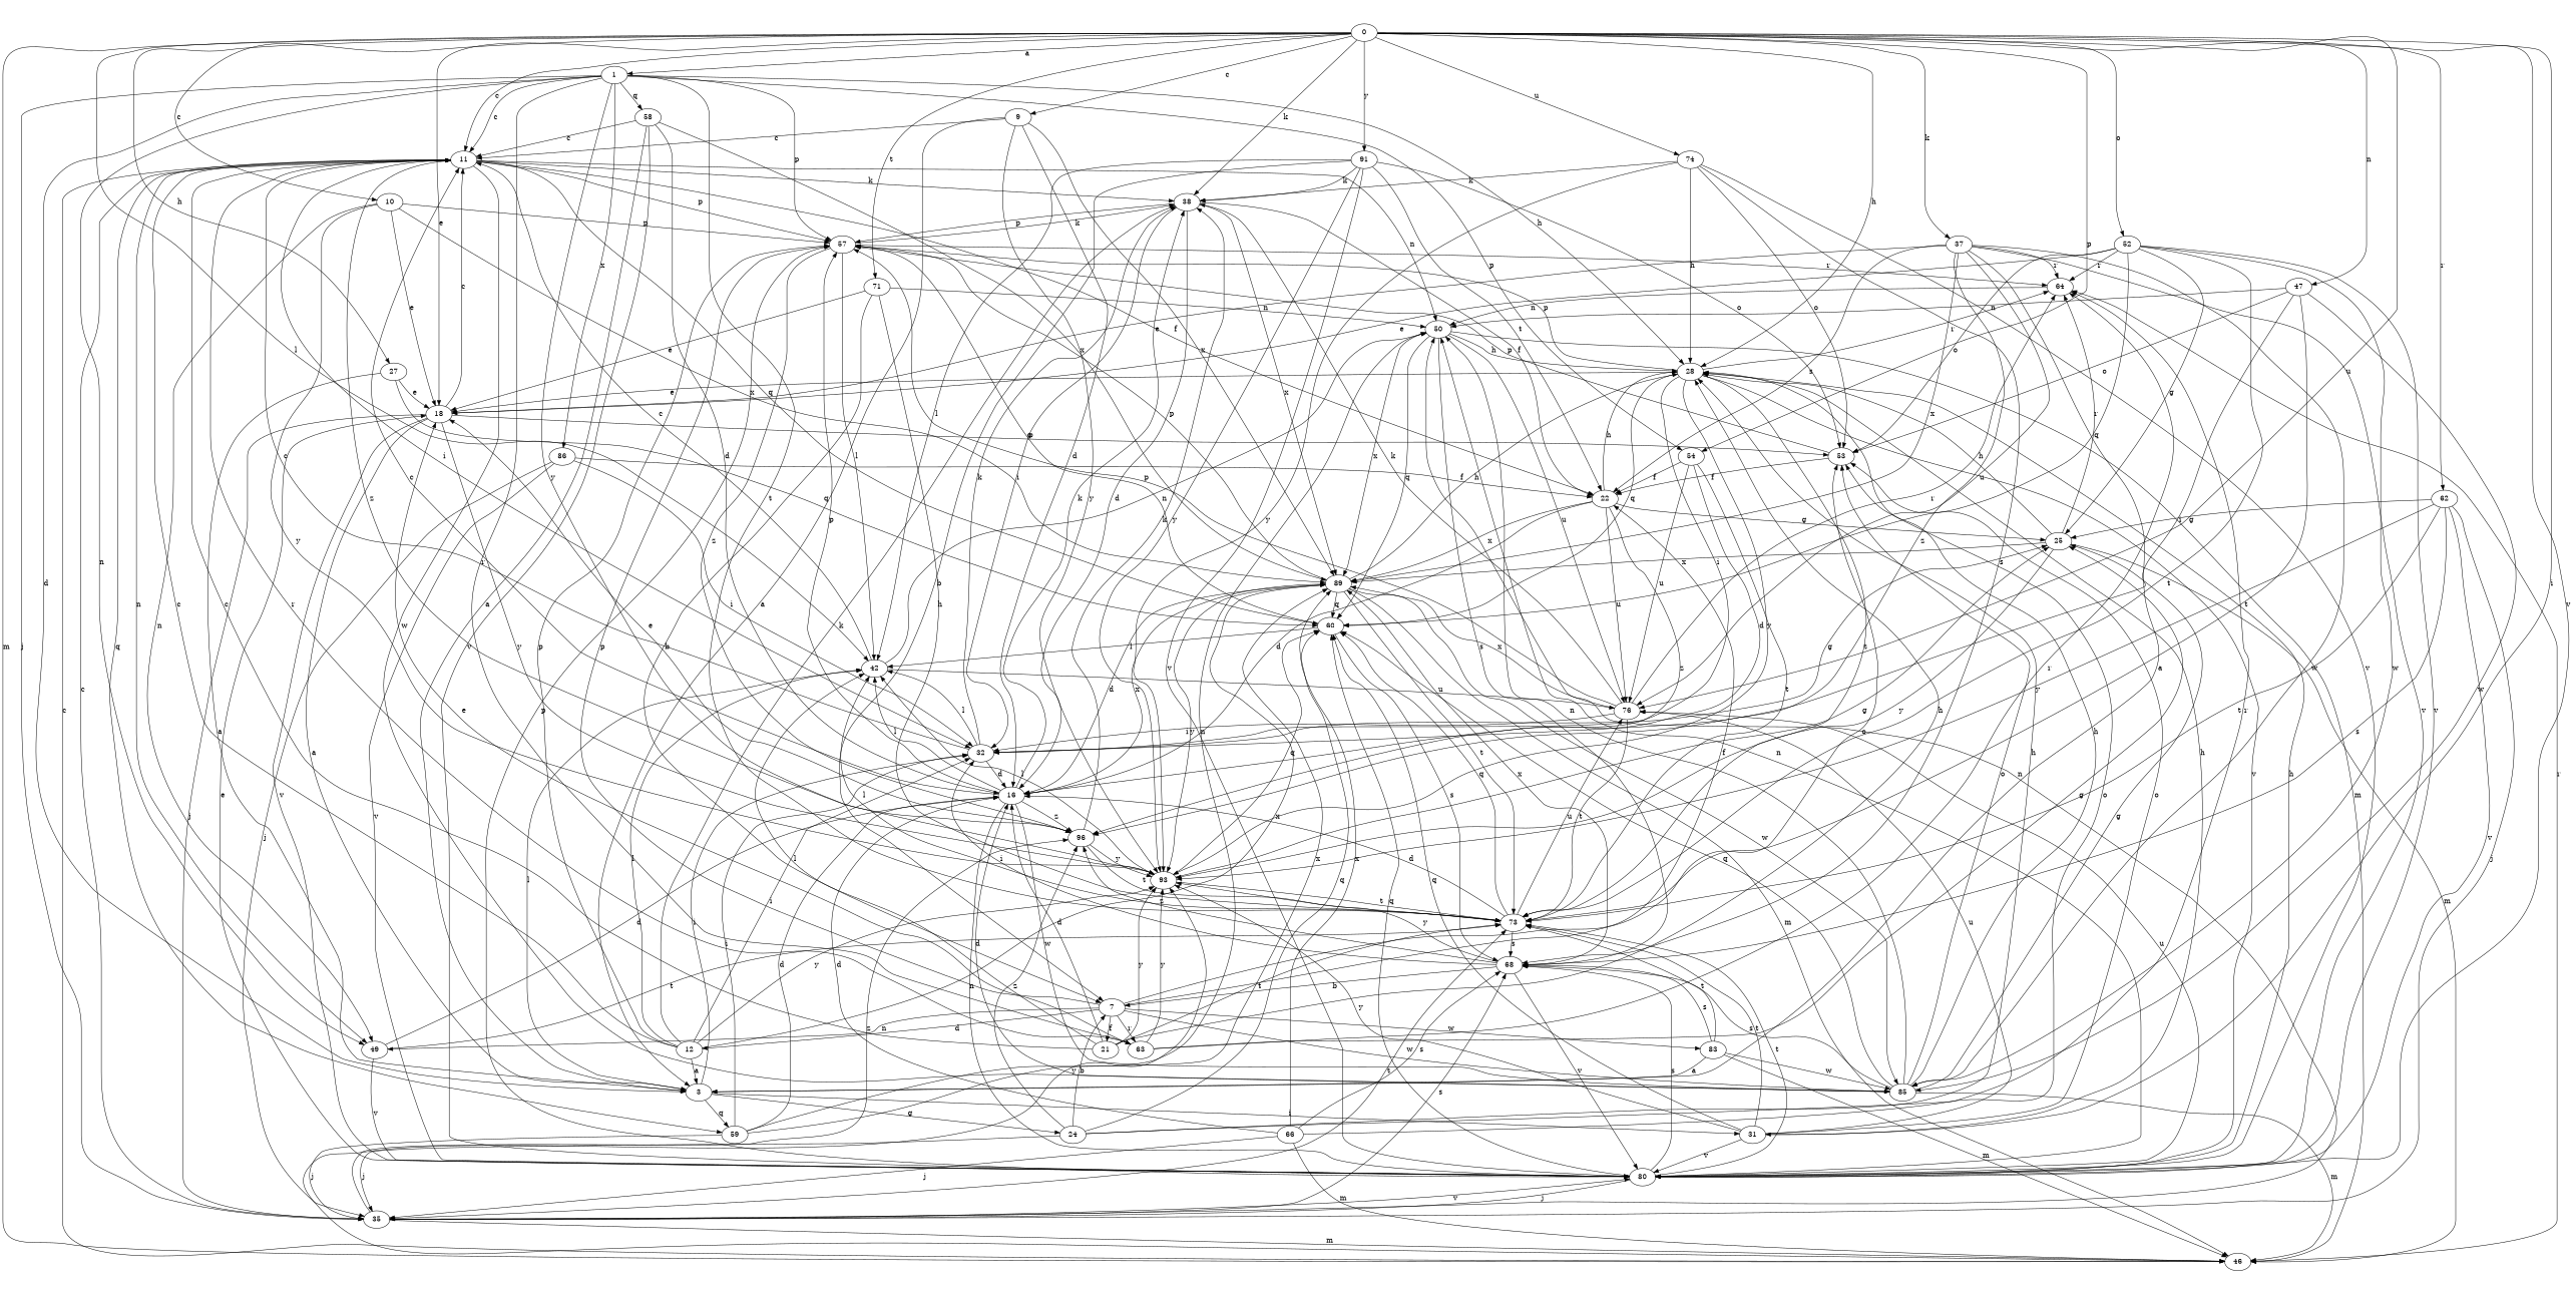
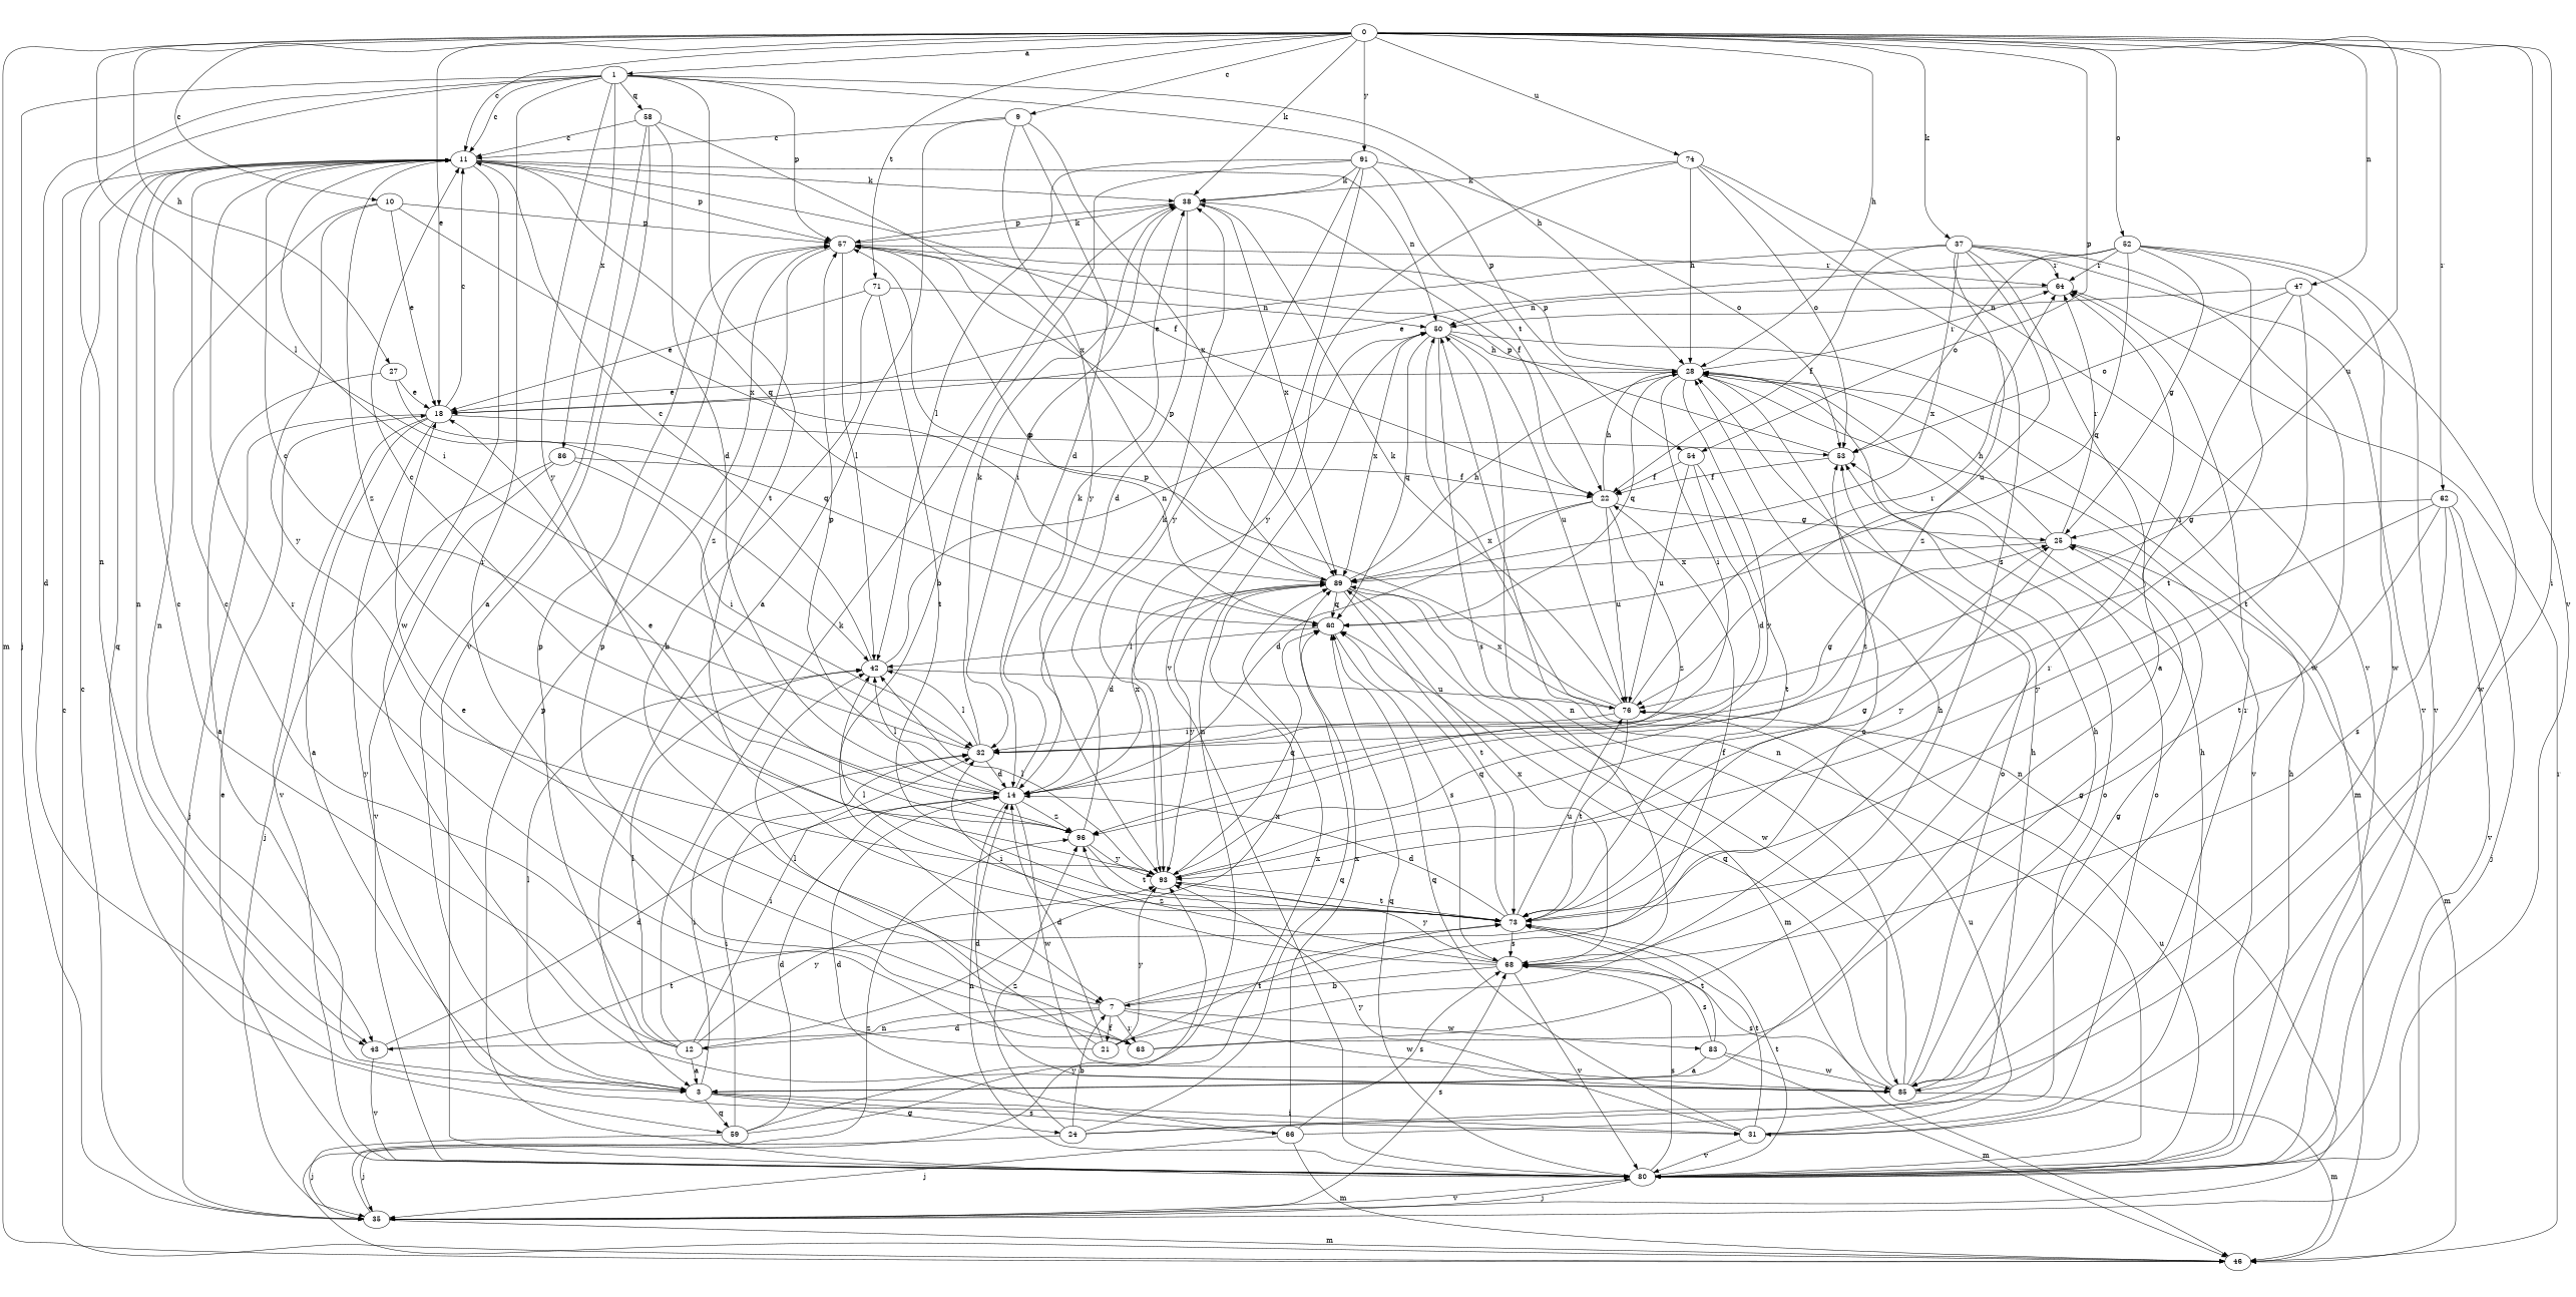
  strict digraph {
    0
    1
    9
    10
    11
    18
    27
    28
    31
    37
    38
    42
    46
    47
    52
    54
    62
    71
    74
    76
    80
    91
    3
    35
-   49
+   49 [label=43]
    57
    58
    63
    73
    86
    93
-   14 [label=16]
+   14
    89
    32
    59
    22
    85
    50
    60
    96
    53
    64
    25
    68
    7
    24
    66
    12
    21
    83
    0 -> 1 [label=a]
    0 -> 9 [label=c]
    0 -> 10 [label=c]
    0 -> 11 [label=c]
    0 -> 18 [label=e]
    0 -> 27 [label=h]
    0 -> 28 [label=h]
    0 -> 31 [label=i]
    0 -> 37 [label=k]
    0 -> 38 [label=k]
    0 -> 42 [label=l]
    0 -> 46 [label=m]
    0 -> 47 [label=n]
    0 -> 52 [label=o]
    0 -> 54 [label=p]
    0 -> 62 [label=r]
    0 -> 71 [label=t]
    0 -> 74 [label=u]
    0 -> 76 [label=u]
    0 -> 80 [label=v]
    0 -> 91 [label=y]
    1 -> 11 [label=c]
    1 -> 28 [label=h]
    1 -> 54 [label=p]
    1 -> 3 [label=d]
    1 -> 35 [label=j]
    1 -> 49 [label=n]
    1 -> 57 [label=p]
    1 -> 58 [label=q]
    1 -> 63 [label=r]
    1 -> 73 [label=t]
    1 -> 86 [label=x]
    1 -> 93 [label=y]
    9 -> 11 [label=c]
    9 -> 3 [label=a]
    9 -> 93 [label=y]
    9 -> 14 [label=d]
    9 -> 89 [label=x]
    10 -> 18 [label=e]
    10 -> 49 [label=n]
    10 -> 57 [label=p]
    10 -> 93 [label=y]
    10 -> 89 [label=x]
    11 -> 38 [label=k]
    11 -> 49 [label=n]
    11 -> 57 [label=p]
    11 -> 63 [label=r]
    11 -> 32 [label=i]
    11 -> 59 [label=q]
    11 -> 22 [label=f]
    11 -> 85 [label=w]
    11 -> 50 [label=n]
    11 -> 60 [label=q]
    11 -> 96 [label=z]
    18 -> 11 [label=c]
    18 -> 80 [label=v]
    18 -> 3 [label=a]
    18 -> 35 [label=j]
-   18 -> 93 [label=y]
+   18 -> 31 [label=y]
    18 -> 53 [label=o]
    27 -> 18 [label=e]
    27 -> 3 [label=a]
    27 -> 60 [label=q]
    28 -> 18 [label=e]
    28 -> 80 [label=v]
    28 -> 57 [label=p]
    28 -> 73 [label=t]
    28 -> 93 [label=y]
    28 -> 32 [label=i]
    28 -> 60 [label=q]
    28 -> 64 [label=r]
    31 -> 28 [label=h]
    31 -> 76 [label=u]
    31 -> 80 [label=v]
    31 -> 73 [label=t]
    31 -> 93 [label=y]
    31 -> 60 [label=q]
    31 -> 53 [label=o]
    37 -> 18 [label=e]
    37 -> 76 [label=u]
    37 -> 80 [label=v]
    37 -> 3 [label=a]
    37 -> 89 [label=x]
-   37 -> 22 [label=s]
+   37 -> 22 [label=f]
    37 -> 85 [label=w]
    37 -> 96 [label=z]
    37 -> 64 [label=r]
    38 -> 57 [label=p]
    38 -> 14 [label=d]
    38 -> 89 [label=x]
    38 -> 32 [label=i]
    38 -> 22 [label=f]
    42 -> 11 [label=c]
    42 -> 76 [label=u]
    42 -> 50 [label=n]
    46 -> 11 [label=c]
    46 -> 93 [label=y]
    46 -> 64 [label=r]
    47 -> 73 [label=t]
    47 -> 32 [label=i]
    47 -> 85 [label=w]
    47 -> 50 [label=n]
    47 -> 53 [label=o]
    52 -> 18 [label=e]
    52 -> 80 [label=v]
    52 -> 73 [label=t]
    52 -> 85 [label=w]
    52 -> 60 [label=q]
    52 -> 53 [label=o]
    52 -> 64 [label=r]
    52 -> 25 [label=g]
    54 -> 76 [label=u]
    54 -> 73 [label=t]
    54 -> 14 [label=d]
    54 -> 22 [label=f]
    62 -> 80 [label=v]
    62 -> 35 [label=j]
    62 -> 73 [label=t]
    62 -> 93 [label=y]
    62 -> 25 [label=g]
    62 -> 68 [label=s]
    71 -> 18 [label=e]
-   71 -> 73 [label=h]
+   71 -> 73 [label=t]
    71 -> 50 [label=n]
    71 -> 7 [label=b]
    74 -> 28 [label=h]
    74 -> 38 [label=k]
    74 -> 80 [label=v]
    74 -> 93 [label=y]
    74 -> 53 [label=o]
    74 -> 68 [label=s]
    76 -> 38 [label=k]
    76 -> 57 [label=p]
    76 -> 73 [label=t]
    76 -> 89 [label=x]
    76 -> 32 [label=i]
    76 -> 64 [label=r]
    80 -> 18 [label=e]
    80 -> 28 [label=h]
    80 -> 76 [label=u]
    80 -> 35 [label=j]
    80 -> 57 [label=p]
    80 -> 73 [label=t]
    80 -> 50 [label=n]
    80 -> 60 [label=q]
    80 -> 68 [label=s]
    91 -> 38 [label=k]
    91 -> 42 [label=l]
    91 -> 80 [label=v]
    91 -> 93 [label=y]
    91 -> 22 [label=t]
    91 -> 53 [label=o]
    91 -> 7 [label=b]
    3 -> 31 [label=i]
    3 -> 42 [label=l]
    3 -> 32 [label=i]
    3 -> 59 [label=q]
    3 -> 24 [label=g]
+   3 -> 66 [label=s]
    35 -> 11 [label=c]
    35 -> 46 [label=m]
    35 -> 80 [label=v]
-   35 -> 73 [label=t]
    35 -> 50 [label=n]
    35 -> 96 [label=z]
    35 -> 68 [label=s]
    49 -> 80 [label=v]
    49 -> 73 [label=t]
    49 -> 14 [label=d]
    57 -> 38 [label=k]
    57 -> 42 [label=l]
    57 -> 96 [label=z]
    57 -> 64 [label=r]
    58 -> 11 [label=c]
    58 -> 80 [label=v]
    58 -> 3 [label=a]
    58 -> 14 [label=d]
    58 -> 89 [label=x]
    63 -> 57 [label=p]
-   63 -> 93 [label=y]
    63 -> 64 [label=r]
    63 -> 25 [label=g]
    73 -> 42 [label=l]
    73 -> 76 [label=u]
    73 -> 14 [label=d]
    73 -> 60 [label=q]
    73 -> 68 [label=s]
    86 -> 80 [label=v]
    86 -> 35 [label=j]
    86 -> 32 [label=i]
    86 -> 22 [label=f]
    93 -> 42 [label=l]
    93 -> 73 [label=t]
    93 -> 60 [label=q]
    93 -> 25 [label=g]
    14 -> 11 [label=c]
    14 -> 38 [label=k]
    14 -> 42 [label=l]
    14 -> 80 [label=n]
    14 -> 57 [label=p]
    14 -> 89 [label=x]
    14 -> 85 [label=w]
    14 -> 96 [label=z]
    89 -> 28 [label=h]
    89 -> 46 [label=m]
    89 -> 57 [label=p]
    89 -> 73 [label=t]
    89 -> 93 [label=y]
    89 -> 14 [label=d]
    89 -> 85 [label=w]
    89 -> 60 [label=q]
    32 -> 11 [label=c]
    32 -> 38 [label=k]
    32 -> 42 [label=l]
    32 -> 14 [label=d]
    32 -> 25 [label=g]
    59 -> 35 [label=j]
    59 -> 14 [label=d]
    59 -> 89 [label=x]
    59 -> 32 [label=i]
    59 -> 50 [label=n]
    22 -> 28 [label=h]
    22 -> 76 [label=u]
    22 -> 14 [label=d]
    22 -> 89 [label=x]
    22 -> 96 [label=z]
    22 -> 25 [label=g]
    85 -> 28 [label=h]
    85 -> 46 [label=m]
    85 -> 14 [label=d]
    85 -> 50 [label=n]
    85 -> 60 [label=q]
    85 -> 53 [label=o]
    85 -> 25 [label=g]
    85 -> 68 [label=s]
    50 -> 28 [label=h]
    50 -> 46 [label=m]
    50 -> 76 [label=u]
    50 -> 89 [label=x]
    50 -> 60 [label=q]
    50 -> 68 [label=s]
    60 -> 42 [label=l]
    60 -> 57 [label=p]
    60 -> 68 [label=s]
    96 -> 18 [label=e]
    96 -> 38 [label=k]
    96 -> 73 [label=t]
    96 -> 93 [label=y]
    53 -> 57 [label=p]
    53 -> 22 [label=f]
    64 -> 50 [label=n]
    25 -> 28 [label=h]
    25 -> 46 [label=m]
    25 -> 93 [label=y]
    25 -> 89 [label=x]
    25 -> 64 [label=r]
    68 -> 80 [label=v]
    68 -> 93 [label=y]
    68 -> 89 [label=x]
    68 -> 32 [label=i]
    68 -> 96 [label=z]
    68 -> 7 [label=b]
    7 -> 18 [label=e]
    7 -> 49 [label=n]
    7 -> 63 [label=r]
    7 -> 22 [label=f]
    7 -> 85 [label=w]
    7 -> 53 [label=o]
    7 -> 12 [label=d]
    7 -> 21 [label=f]
    7 -> 83 [label=w]
    24 -> 28 [label=h]
    24 -> 35 [label=j]
    24 -> 60 [label=q]
    24 -> 96 [label=z]
    24 -> 64 [label=r]
    24 -> 7 [label=b]
    66 -> 46 [label=m]
    66 -> 35 [label=j]
    66 -> 14 [label=d]
    66 -> 89 [label=x]
    66 -> 53 [label=o]
    66 -> 68 [label=s]
    12 -> 11 [label=c]
    12 -> 38 [label=k]
    12 -> 42 [label=l]
    12 -> 3 [label=a]
    12 -> 57 [label=p]
    12 -> 93 [label=y]
    12 -> 89 [label=x]
    12 -> 32 [label=i]
    21 -> 11 [label=c]
    21 -> 28 [label=h]
    21 -> 42 [label=l]
    21 -> 73 [label=t]
    21 -> 93 [label=y]
    21 -> 14 [label=d]
    83 -> 46 [label=m]
    83 -> 3 [label=a]
    83 -> 73 [label=t]
    83 -> 85 [label=w]
    83 -> 68 [label=s]
  }
